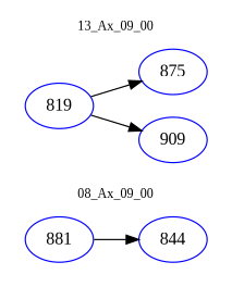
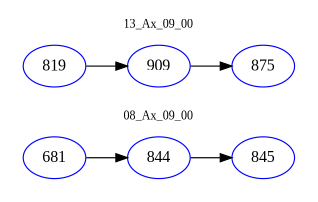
  digraph {
    fontname="Liberation Serif"
    rankdir=LR
    node [color=blue fontname="Liberation Serif"]
    edge [color=black fontname="Liberation Serif"]
    n1 [label=844]
-   n3 [label=881]
+   n2 [label=845]
+   n3 [label=681]
    n4 [label=819]
    n5 [label=909]
    n6 [label=875]
    subgraph cluster_1 {
      color=white
      fontsize=10
      label="08_Ax_09_00"
      n1
+     n2
      n3
    }
    subgraph cluster_2 {
      color=white
      fontsize=10
      label="13_Ax_09_00"
      n4
      n5
      n6
    }
+   n1 -> n2
    n3 -> n1
    n4 -> n5
-   n4 -> n6
+   n5 -> n6
  }
